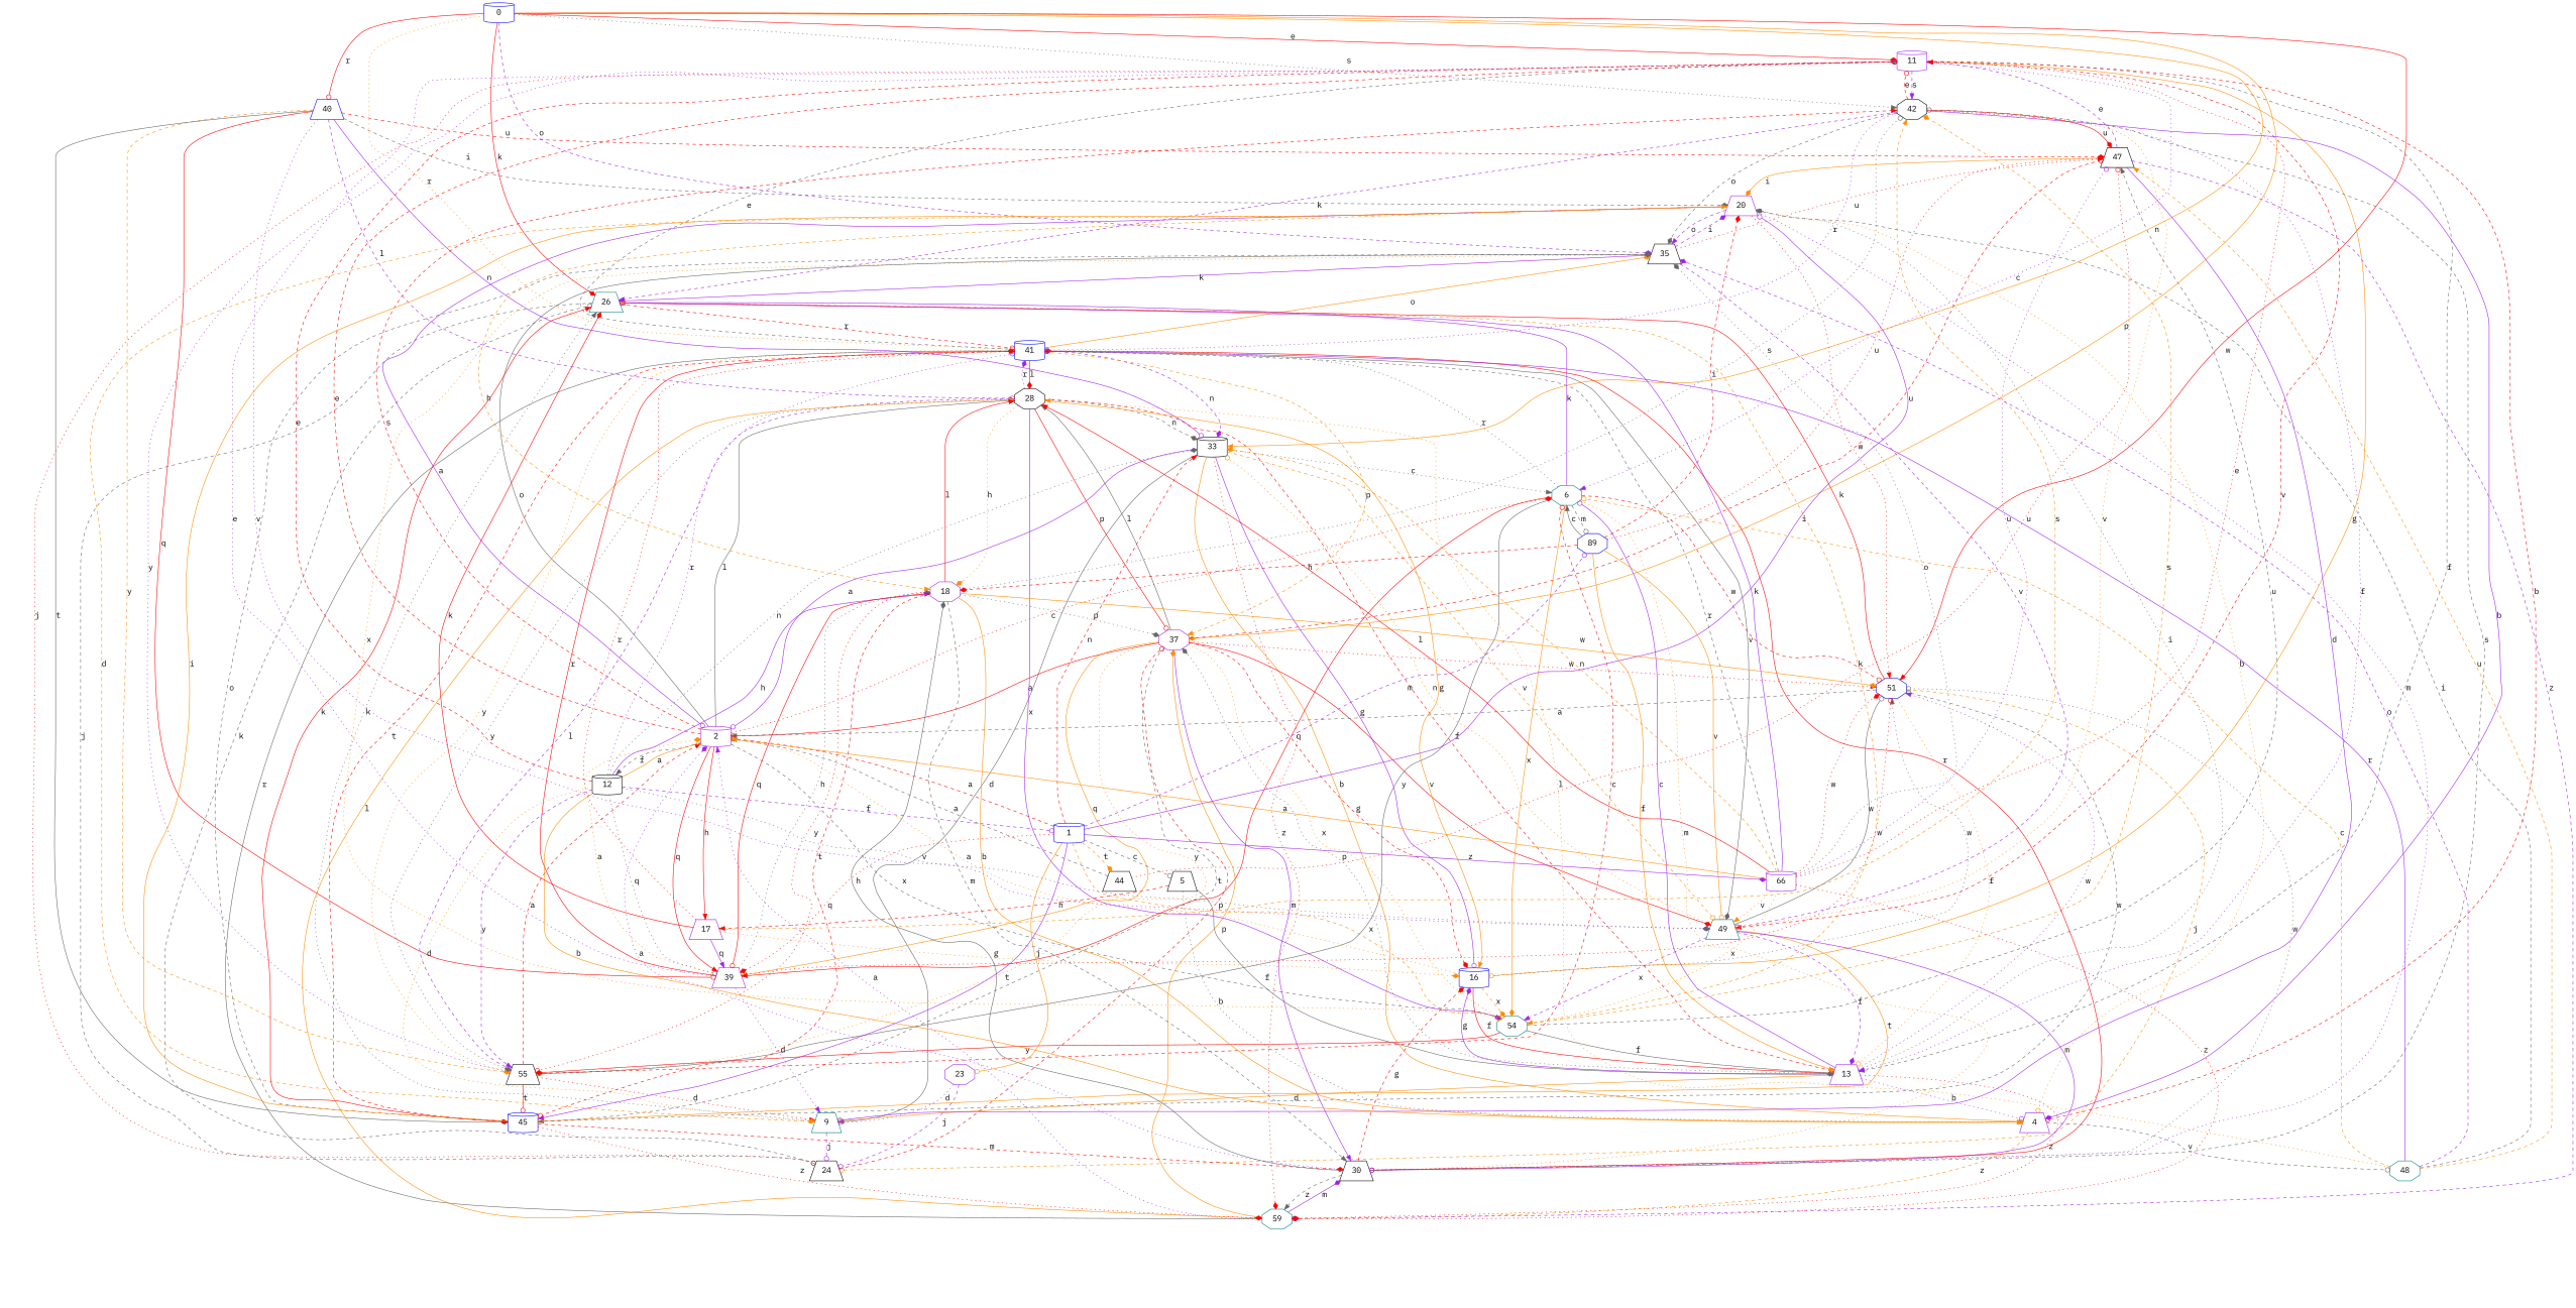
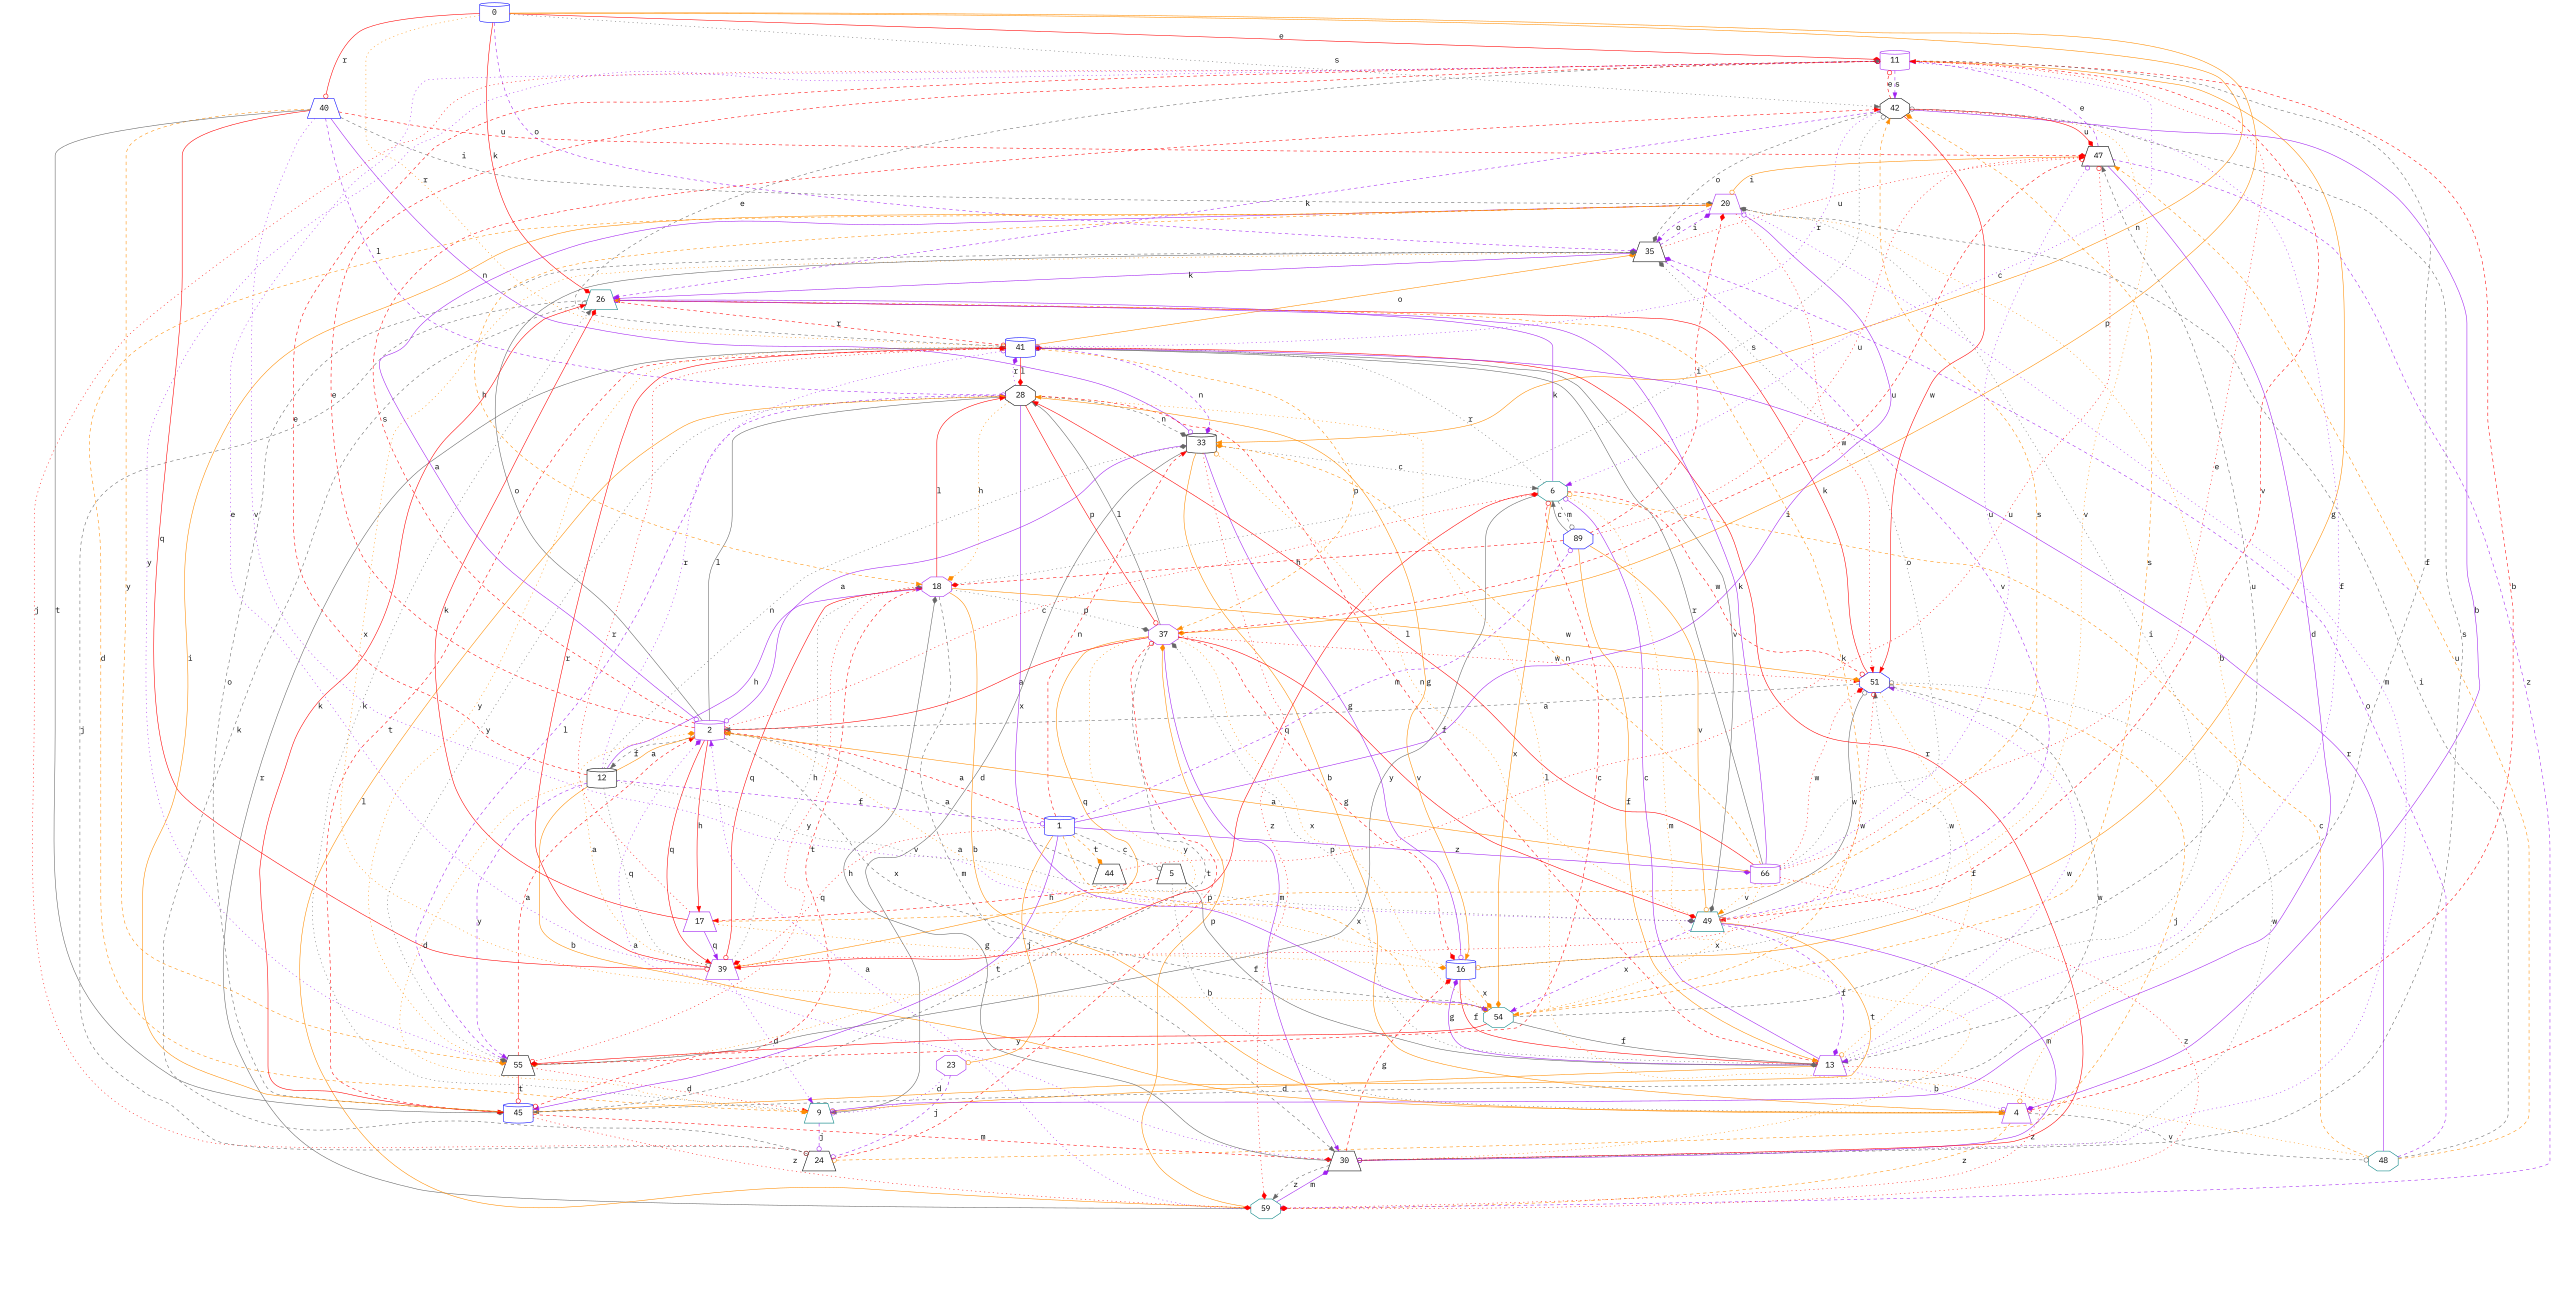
  strict digraph {
    fontname="IBM Plex Mono"
    node [color=purple fontname="IBM Plex Mono" shape=trapezium]
    edge [arrowhead=odot color=red fontname="IBM Plex Mono" style=dashed]
    0 [color=blue shape=cylinder]
    11 [shape=cylinder]
    26 [color=teal]
    33 [color=black shape=cylinder]
    35 [color=black]
    37 [shape=octagon]
    40 [color=blue]
    41 [color=blue shape=cylinder]
    42 [color=black shape=octagon]
    51 [color=blue shape=octagon]
    6 [color=teal shape=octagon]
    4
    13
    55 [color=black]
    24 [color=black]
    16 [color=blue shape=cylinder]
    49 [color=teal]
    2 [shape=cylinder]
    59 [color=teal shape=octagon]
    9 [color=teal]
    20
    54 [color=teal shape=octagon]
    47 [color=black]
    39
    45 [color=blue shape=cylinder]
    28 [color=black shape=octagon]
    30 [color=black]
    1 [color=blue shape=cylinder]
    5 [color=black]
    23 [shape=octagon]
    n31 [color=blue label=89 shape=octagon]
    44 [color=black]
    n33 [label=66 shape=cylinder]
    12 [color=black shape=cylinder]
    17
    18 [shape=octagon]
    48 [color=teal shape=octagon]
    0 -> 11 [arrowhead=diamond label=e style=solid]
    0 -> 26 [arrowhead=diamond label=k style=solid]
    0 -> 33 [arrowhead=normal color=darkorange label=n style=solid]
    0 -> 35 [arrowhead=diamond color=purple label=o]
    0 -> 37 [arrowhead=diamond color=darkorange label=p style=solid]
    0 -> 40 [label=r style=solid]
    0 -> 41 [color=darkorange label=r style=dotted]
    0 -> 42 [arrowhead=normal color=gray40 label=s style=dotted]
-   0 -> 51 [arrowhead=normal label=w style=solid]
+   42 -> 51 [arrowhead=normal label=w style=solid]
    11 -> 42 [arrowhead=normal color=purple label=s]
    11 -> 6 [arrowhead=normal color=purple label=c style=dotted]
    11 -> 4 [label=b]
    11 -> 13 [arrowhead=normal color=gray40 label=f]
    11 -> 55 [color=purple label=y style=dotted]
    11 -> 24 [label=j style=dotted]
    11 -> 16 [color=darkorange label=g style=solid]
    11 -> 49 [arrowhead=normal label=v]
    26 -> 41 [label=r]
    26 -> 24 [color=gray40 label=j]
    33 -> 6 [arrowhead=normal color=gray40 label=c style=dotted]
    33 -> 4 [color=darkorange label=b style=solid]
    33 -> 16 [color=purple label=g style=solid]
-   33 -> 49 [color=darkorange label=v]
    33 -> 2 [color=purple label=a style=solid]
    33 -> 59 [arrowhead=diamond label=z style=dotted]
    33 -> 9 [arrowhead=normal color=gray40 label=d style=solid]
    35 -> 26 [arrowhead=normal color=purple label=k style=solid]
    35 -> 49 [color=purple label=v]
    35 -> 20 [arrowhead=diamond color=purple label=i]
    35 -> 54 [color=darkorange label=x style=dotted]
    35 -> 47 [arrowhead=normal label=u style=dotted]
    37 -> 51 [arrowhead=normal label=w style=dotted]
    37 -> 55 [arrowhead=diamond color=darkorange label=y style=dotted]
    37 -> 16 [arrowhead=diamond label=g]
    37 -> 49 [arrowhead=diamond label=v style=solid]
    37 -> 2 [label=a style=solid]
    37 -> 54 [color=darkorange label=x style=dotted]
    37 -> 47 [label=u]
    37 -> 39 [arrowhead=normal color=darkorange label=q style=solid]
    37 -> 45 [arrowhead=normal color=gray40 label=t]
    37 -> 28 [arrowhead=normal color=gray40 label=l style=solid]
    37 -> 30 [arrowhead=normal color=purple label=m style=solid]
    40 -> 33 [color=purple label=n style=solid]
    40 -> 55 [arrowhead=diamond color=darkorange label=y]
    40 -> 49 [arrowhead=diamond color=purple label=v style=dotted]
    40 -> 20 [arrowhead=diamond color=gray40 label=i]
    40 -> 47 [arrowhead=diamond label=u]
    40 -> 39 [label=q style=solid]
    40 -> 45 [arrowhead=diamond color=gray40 label=t style=solid]
    40 -> 28 [color=purple label=l]
    41 -> 11 [arrowhead=diamond color=gray40 label=e]
    41 -> 33 [arrowhead=diamond color=purple label=n]
    41 -> 35 [arrowhead=diamond color=darkorange label=o style=solid]
    41 -> 37 [arrowhead=normal color=darkorange label=p]
    41 -> 55 [arrowhead=normal color=darkorange label=y style=dotted]
    41 -> 49 [arrowhead=diamond color=gray40 label=v style=solid]
    41 -> 45 [arrowhead=normal label=t]
    41 -> 28 [arrowhead=diamond label=l style=solid]
    42 -> 11 [label=e]
    42 -> 26 [arrowhead=normal color=purple label=k]
    42 -> 35 [arrowhead=diamond color=gray40 label=o]
    42 -> 41 [color=purple label=r style=dotted]
    42 -> 4 [arrowhead=diamond color=purple label=b style=solid]
    42 -> 13 [arrowhead=normal color=purple label=f style=dotted]
    42 -> 49 [color=darkorange label=v style=dotted]
    42 -> 47 [arrowhead=diamond label=u style=solid]
    51 -> 26 [arrowhead=normal label=k style=solid]
    51 -> 13 [color=darkorange label=f style=dotted]
    51 -> 24 [color=darkorange label=j]
    51 -> 2 [arrowhead=normal color=gray40 label=a]
    6 -> 26 [color=purple label=k style=solid]
    6 -> 41 [color=gray40 label=r style=dotted]
    6 -> 51 [label=w]
    6 -> 55 [color=gray40 label=y style=solid]
    6 -> 54 [arrowhead=diamond color=darkorange label=x style=solid]
    6 -> 39 [arrowhead=normal label=q style=solid]
    6 -> 30 [color=darkorange label=m style=dotted]
    6 -> n31 [color=gray40 label=m]
    4 -> 59 [color=darkorange label=z]
    4 -> 48 [color=gray40 label=v]
    13 -> 37 [arrowhead=diamond color=gray40 label=p style=dotted]
    13 -> 51 [arrowhead=normal color=purple label=w style=dotted]
    13 -> 6 [color=purple label=c style=solid]
    13 -> 4 [color=purple label=b style=dotted]
    13 -> 16 [arrowhead=diamond color=purple label=g style=solid]
    13 -> 59 [arrowhead=diamond label=z style=dotted]
    13 -> 9 [color=darkorange label=d style=solid]
    13 -> 20 [arrowhead=normal color=gray40 label=i style=dotted]
    55 -> 6 [label=c]
    55 -> 2 [arrowhead=normal label=a]
    55 -> 9 [arrowhead=normal label=d style=dotted]
    55 -> 45 [label=t style=solid]
    55 -> 28 [arrowhead=normal color=purple label=l]
    24 -> 26 [color=gray40 label=k]
    24 -> 37 [label=p]
    16 -> 51 [arrowhead=normal color=gray40 label=w style=dotted]
    16 -> 13 [label=f style=solid]
    16 -> 2 [color=darkorange label=a style=dotted]
    16 -> 54 [arrowhead=diamond color=darkorange label=x]
    49 -> 33 [color=darkorange label=n style=dotted]
    49 -> 51 [color=gray40 label=w style=solid]
    49 -> 13 [arrowhead=diamond color=purple label=f]
    49 -> 54 [arrowhead=normal color=purple label=x]
    49 -> 45 [color=darkorange label=t style=solid]
    49 -> 30 [color=purple label=m style=solid]
    2 -> 11 [label=e]
    2 -> 35 [arrowhead=diamond color=gray40 label=o style=solid]
    2 -> 42 [arrowhead=normal label=s]
    2 -> 6 [arrowhead=diamond label=c style=dotted]
    2 -> 54 [arrowhead=diamond color=gray40 label=x]
    2 -> 39 [arrowhead=normal label=q style=solid]
    2 -> 28 [arrowhead=normal color=gray40 label=l style=solid]
    2 -> 12 [arrowhead=normal color=gray40 label=f]
    2 -> 17 [arrowhead=normal label=h style=solid]
    59 -> 37 [arrowhead=diamond color=darkorange label=p style=solid]
    59 -> 41 [arrowhead=diamond color=gray40 label=r style=solid]
    59 -> 2 [arrowhead=normal color=purple label=a style=dotted]
    59 -> 28 [arrowhead=normal color=darkorange label=l style=solid]
    59 -> 30 [arrowhead=diamond color=purple label=m style=solid]
    9 -> 26 [arrowhead=normal color=gray40 label=k style=dotted]
    9 -> 24 [color=purple label=j]
    20 -> 35 [arrowhead=normal color=purple label=o]
    20 -> 51 [arrowhead=normal label=w style=dotted]
    20 -> 4 [color=darkorange label=b style=dotted]
    20 -> 2 [color=purple label=a style=solid]
    20 -> 9 [arrowhead=normal color=darkorange label=d]
    20 -> 30 [color=purple label=m style=dotted]
    20 -> 18 [arrowhead=normal color=darkorange label=h]
    54 -> 26 [arrowhead=normal color=darkorange label=k]
    54 -> 42 [arrowhead=diamond color=darkorange label=s]
    54 -> 13 [color=gray40 label=f style=solid]
    54 -> 55 [arrowhead=diamond label=y style=solid]
    54 -> 47 [arrowhead=normal color=gray40 label=u]
    47 -> 11 [arrowhead=normal color=purple label=e]
    47 -> 59 [color=purple label=z]
    47 -> 9 [color=purple label=d style=solid]
-   47 -> 20 [arrowhead=diamond color=darkorange label=i style=solid]
+   47 -> 20 [color=darkorange label=i style=solid]
    39 -> 11 [color=purple label=e style=dotted]
    39 -> 41 [label=r style=solid]
    39 -> 51 [label=w style=dotted]
    39 -> 2 [arrowhead=diamond color=darkorange label=a style=dotted]
    39 -> 9 [arrowhead=normal color=purple label=d style=dotted]
    39 -> 18 [arrowhead=diamond color=gray40 label=h style=dotted]
    45 -> 26 [arrowhead=normal label=k style=solid]
    45 -> 35 [arrowhead=diamond color=gray40 label=o]
    45 -> 51 [color=gray40 label=w]
    45 -> 59 [arrowhead=diamond label=z style=dotted]
    45 -> 20 [arrowhead=normal color=darkorange label=i style=solid]
    45 -> 30 [arrowhead=diamond label=m]
    28 -> 33 [arrowhead=diamond color=gray40 label=n]
    28 -> 37 [label=p style=solid]
    28 -> 41 [arrowhead=diamond color=purple label=r style=dotted]
    28 -> 13 [label=f]
    28 -> 55 [arrowhead=diamond color=gray40 label=y style=dotted]
    28 -> 16 [arrowhead=normal color=darkorange label=g style=solid]
    28 -> 54 [arrowhead=normal color=purple label=x style=solid]
    28 -> 18 [arrowhead=diamond color=darkorange label=h style=dotted]
    30 -> 41 [arrowhead=diamond label=r style=solid]
    30 -> 42 [color=gray40 label=s]
    30 -> 51 [color=gray40 label=w style=dotted]
    30 -> 16 [arrowhead=diamond label=g]
    30 -> 2 [arrowhead=diamond color=purple label=a style=dotted]
    30 -> 59 [arrowhead=normal color=gray40 label=z]
    30 -> 18 [arrowhead=diamond color=gray40 label=h style=solid]
    1 -> 33 [arrowhead=normal label=n]
    1 -> 2 [label=a]
    1 -> 20 [color=purple label=i style=solid]
    1 -> 54 [color=darkorange label=x]
    1 -> 39 [arrowhead=diamond label=q style=dotted]
    1 -> 45 [arrowhead=normal color=purple label=t style=solid]
    1 -> 5 [color=gray40 label=c]
    1 -> 23 [color=darkorange label=j style=solid]
    1 -> n31 [color=purple label=m]
    1 -> 44 [arrowhead=diamond color=darkorange label=t]
    1 -> n33 [arrowhead=diamond color=purple label=z style=solid]
    5 -> 4 [arrowhead=normal color=gray40 label=b style=dotted]
    5 -> 13 [arrowhead=diamond color=gray40 label=f style=solid]
    5 -> 17 [arrowhead=normal label=h]
    23 -> 24 [color=purple label=j]
    23 -> 9 [color=purple label=d style=dotted]
    n31 -> 6 [arrowhead=normal color=gray40 label=c style=solid]
    n31 -> 13 [arrowhead=normal color=darkorange label=f style=solid]
    n31 -> 49 [color=darkorange label=v style=solid]
    n31 -> 20 [arrowhead=diamond label=i]
    n31 -> 47 [arrowhead=normal label=u style=dotted]
    n31 -> 18 [arrowhead=diamond label=h]
    44 -> 2 [arrowhead=normal color=gray40 label=a]
    44 -> 47 [label=u style=dotted]
    n33 -> 11 [arrowhead=normal label=e style=dotted]
    n33 -> 26 [color=purple label=k style=solid]
    n33 -> 33 [arrowhead=diamond color=darkorange label=n]
    n33 -> 35 [arrowhead=diamond color=gray40 label=o style=dotted]
-   n33 -> 41 [color=gray40 label=r]
+   n33 -> 41 [color=gray40 label=r style=solid]
    n33 -> 51 [arrowhead=diamond label=w style=dotted]
    n33 -> 49 [arrowhead=normal color=darkorange label=v style=dotted]
    n33 -> 2 [arrowhead=normal color=darkorange label=a style=solid]
    n33 -> 59 [arrowhead=diamond label=z style=dotted]
    n33 -> 54 [arrowhead=normal color=darkorange label=x style=dotted]
    n33 -> 47 [color=purple label=u style=dotted]
    n33 -> 28 [arrowhead=normal label=l style=solid]
    12 -> 11 [label=e]
    12 -> 33 [arrowhead=diamond color=gray40 label=n style=dotted]
    12 -> 41 [color=purple label=r style=dotted]
    12 -> 4 [color=darkorange label=b style=solid]
    12 -> 55 [arrowhead=normal color=purple label=y]
    12 -> 49 [arrowhead=diamond color=gray40 label=v style=dotted]
    12 -> 2 [color=darkorange label=a style=solid]
    12 -> 9 [arrowhead=diamond color=darkorange label=d style=dotted]
    12 -> 39 [color=gray40 label=q style=dotted]
    12 -> 1 [color=purple label=f]
    12 -> 18 [arrowhead=normal color=purple label=h style=solid]
    17 -> 26 [arrowhead=diamond label=k style=solid]
    17 -> 41 [arrowhead=normal label=r style=dotted]
    17 -> 42 [arrowhead=normal color=darkorange label=s]
    17 -> 16 [arrowhead=diamond color=darkorange label=g style=dotted]
    17 -> 39 [arrowhead=normal color=purple label=q style=solid]
    18 -> 37 [arrowhead=diamond color=gray40 label=p style=dotted]
    18 -> 42 [color=gray40 label=s style=dotted]
    18 -> 51 [arrowhead=diamond color=darkorange label=w style=solid]
    18 -> 4 [arrowhead=normal color=darkorange label=b style=solid]
    18 -> 55 [label=y style=dotted]
    18 -> 39 [label=q style=solid]
    18 -> 45 [label=t]
    18 -> 28 [arrowhead=normal label=l style=solid]
    18 -> 30 [arrowhead=normal color=gray40 label=m]
    48 -> 35 [arrowhead=diamond color=purple label=o]
    48 -> 41 [color=purple label=r style=solid]
    48 -> 6 [color=darkorange label=c]
    48 -> 20 [arrowhead=diamond color=gray40 label=i]
    48 -> 47 [arrowhead=normal color=darkorange label=u]
    48 -> 28 [arrowhead=normal color=darkorange label=l style=dotted]
  }
